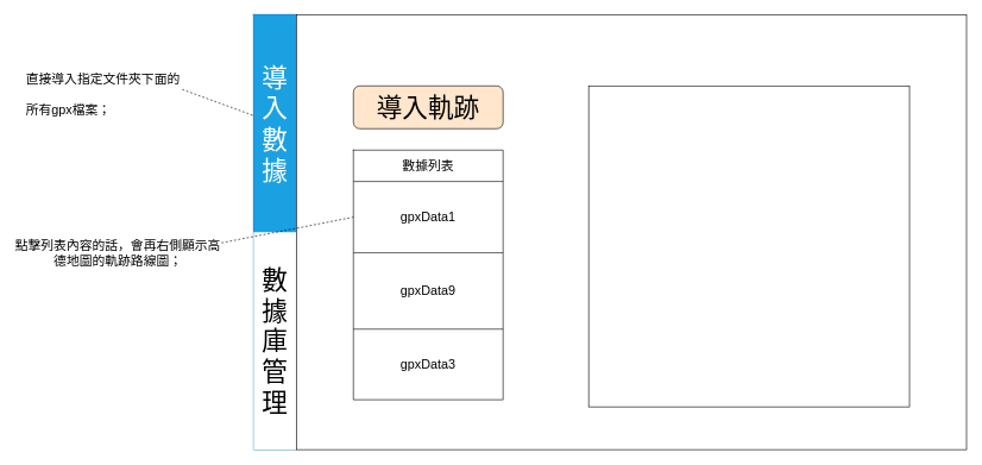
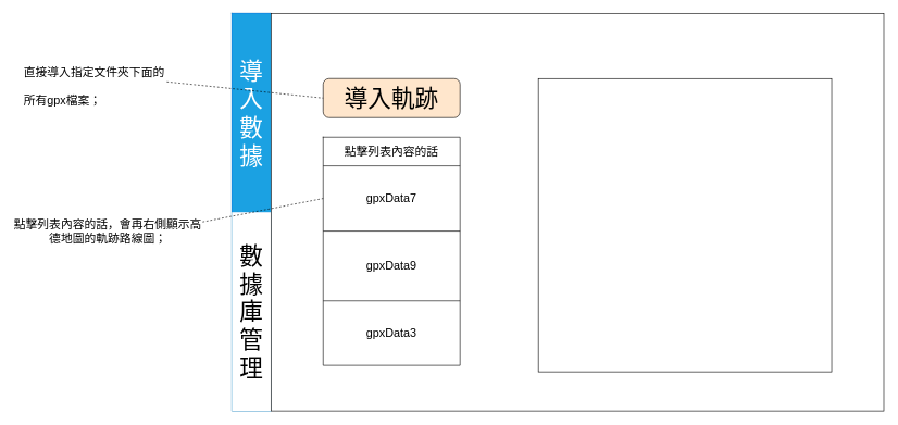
  <mxCell id="0" />
  <mxCell id="1" parent="0" />
  <mxCell id="2" value="" style="shape=table;startSize=0;container=1;collapsible=0;childLayout=tableLayout;fontSize=36;fillColor=#1ba1e2;fontColor=#ffffff;strokeColor=#006EAF;" vertex="1" parent="1"><mxGeometry x="355" y="20" width="60" height="610" as="geometry" /></mxCell>
  <mxCell id="3" value="" style="shape=tableRow;horizontal=0;startSize=0;swimlaneHead=0;swimlaneBody=0;top=0;left=0;bottom=0;right=0;collapsible=0;dropTarget=0;fillColor=#0050ef;points=[[0,0.5],[1,0.5]];portConstraint=eastwest;fontSize=36;fontColor=#ffffff;strokeColor=#001DBC;" vertex="1" parent="2"><mxGeometry width="60" height="305" as="geometry" /></mxCell>
  <mxCell id="4" value="導入數據" style="shape=partialRectangle;html=1;whiteSpace=wrap;connectable=0;overflow=hidden;fillColor=#1ba1e2;top=0;left=0;bottom=0;right=0;pointerEvents=1;fontSize=36;fontColor=#ffffff;strokeColor=#006EAF;" vertex="1" parent="3"><mxGeometry width="60" height="305" as="geometry"><mxRectangle width="60" height="305" as="alternateBounds" /></mxGeometry></mxCell>
  <mxCell id="5" value="" style="shape=tableRow;horizontal=0;startSize=0;swimlaneHead=0;swimlaneBody=0;top=0;left=0;bottom=0;right=0;collapsible=0;dropTarget=0;points=[[0,0.5],[1,0.5]];portConstraint=eastwest;fontSize=36;" vertex="1" parent="2"><mxGeometry y="305" width="60" height="305" as="geometry" /></mxCell>
  <mxCell id="6" value="數據庫管理" style="shape=partialRectangle;html=1;whiteSpace=wrap;connectable=0;overflow=hidden;fillColor=none;top=0;left=0;bottom=0;right=0;pointerEvents=1;fontSize=36;" vertex="1" parent="5"><mxGeometry width="60" height="305" as="geometry"><mxRectangle width="60" height="305" as="alternateBounds" /></mxGeometry></mxCell>
  <mxCell id="7" value="" style="rounded=0;whiteSpace=wrap;html=1;" vertex="1" parent="1"><mxGeometry x="415" y="20" width="940" height="610" as="geometry" /></mxCell>
  <mxCell id="8" value="&lt;font style=&quot;font-size: 36px&quot;&gt;導入軌跡&lt;/font&gt;" style="rounded=1;whiteSpace=wrap;html=1;fillColor=#ffe6cc;" vertex="1" parent="1"><mxGeometry x="495" y="120" width="210" height="60" as="geometry" /></mxCell>
  <mxCell id="9" value="&lt;h1 style=&quot;text-align: left&quot;&gt;&lt;font style=&quot;font-size: 18px ; font-weight: normal&quot;&gt;直接導入指定文件夾下面的所有&lt;/font&gt;&lt;span style=&quot;font-size: 18px ; font-weight: normal&quot;&gt;gpx檔案；&lt;/span&gt;&lt;/h1&gt;" style="text;html=1;strokeColor=none;fillColor=none;align=center;verticalAlign=middle;whiteSpace=wrap;rounded=0;fontSize=18;" vertex="1" parent="1"><mxGeometry x="35" y="80" width="220" height="90" as="geometry" /></mxCell>
- <mxCell id="10" value="" style="endArrow=none;dashed=1;html=1;rounded=0;fontSize=18;exitX=1;exitY=0.5;exitDx=0;exitDy=0;" edge="1" parent="1" source="9" target="4"><mxGeometry width="50" height="50" relative="1" as="geometry"><mxPoint x="765" y="250" as="sourcePoint" /><mxPoint x="815" y="200" as="targetPoint" /></mxGeometry></mxCell>
+ <mxCell id="10" value="" style="endArrow=none;dashed=1;html=1;rounded=0;fontSize=18;exitX=1;exitY=0.5;exitDx=0;exitDy=0;entryX=0;entryY=0.5;entryDx=0;entryDy=0;" edge="1" parent="1" source="9" target="8"><mxGeometry width="50" height="50" relative="1" as="geometry"><mxPoint x="765" y="250" as="sourcePoint" /><mxPoint x="815" y="200" as="targetPoint" /></mxGeometry></mxCell>
  <mxCell id="11" value="" style="shape=table;startSize=0;container=1;collapsible=0;childLayout=tableLayout;fontSize=18;" vertex="1" parent="1"><mxGeometry x="495" y="210" width="210" height="350" as="geometry" /></mxCell>
  <mxCell id="12" value="" style="shape=tableRow;horizontal=0;startSize=0;swimlaneHead=0;swimlaneBody=0;top=0;left=0;bottom=0;right=0;collapsible=0;dropTarget=0;fillColor=none;points=[[0,0.5],[1,0.5]];portConstraint=eastwest;fontSize=18;" vertex="1" parent="11"><mxGeometry width="210" height="44" as="geometry" /></mxCell>
- <mxCell id="13" value="&lt;span&gt;數據列表&lt;/span&gt;" style="shape=partialRectangle;html=1;whiteSpace=wrap;connectable=0;overflow=hidden;fillColor=none;top=0;left=0;bottom=0;right=0;pointerEvents=1;fontSize=18;" vertex="1" parent="12"><mxGeometry width="210" height="44" as="geometry"><mxRectangle width="210" height="44" as="alternateBounds" /></mxGeometry></mxCell>
+ <mxCell id="13" value="&lt;span&gt;點擊列表內容的話&lt;/span&gt;" style="shape=partialRectangle;html=1;whiteSpace=wrap;connectable=0;overflow=hidden;fillColor=none;top=0;left=0;bottom=0;right=0;pointerEvents=1;fontSize=18;" vertex="1" parent="12"><mxGeometry width="210" height="44" as="geometry"><mxRectangle width="210" height="44" as="alternateBounds" /></mxGeometry></mxCell>
  <mxCell id="14" value="" style="shape=tableRow;horizontal=0;startSize=0;swimlaneHead=0;swimlaneBody=0;top=0;left=0;bottom=0;right=0;collapsible=0;dropTarget=0;fillColor=none;points=[[0,0.5],[1,0.5]];portConstraint=eastwest;fontSize=18;" vertex="1" parent="11"><mxGeometry y="44" width="210" height="100" as="geometry" /></mxCell>
- <mxCell id="15" value="&lt;span&gt;gpxData1&lt;/span&gt;" style="shape=partialRectangle;html=1;whiteSpace=wrap;connectable=0;overflow=hidden;fillColor=none;top=0;left=0;bottom=0;right=0;pointerEvents=1;fontSize=18;" vertex="1" parent="14"><mxGeometry width="210" height="100" as="geometry"><mxRectangle width="210" height="100" as="alternateBounds" /></mxGeometry></mxCell>
+ <mxCell id="15" value="&lt;span&gt;gpxData7&lt;/span&gt;" style="shape=partialRectangle;html=1;whiteSpace=wrap;connectable=0;overflow=hidden;fillColor=none;top=0;left=0;bottom=0;right=0;pointerEvents=1;fontSize=18;" vertex="1" parent="14"><mxGeometry width="210" height="100" as="geometry"><mxRectangle width="210" height="100" as="alternateBounds" /></mxGeometry></mxCell>
  <mxCell id="16" value="" style="shape=tableRow;horizontal=0;startSize=0;swimlaneHead=0;swimlaneBody=0;top=0;left=0;bottom=0;right=0;collapsible=0;dropTarget=0;fillColor=none;points=[[0,0.5],[1,0.5]];portConstraint=eastwest;fontSize=18;" vertex="1" parent="11"><mxGeometry y="144" width="210" height="107" as="geometry" /></mxCell>
  <mxCell id="17" value="gpxData9" style="shape=partialRectangle;html=1;whiteSpace=wrap;connectable=0;overflow=hidden;fillColor=none;top=0;left=0;bottom=0;right=0;pointerEvents=1;fontSize=18;" vertex="1" parent="16"><mxGeometry width="210" height="107" as="geometry"><mxRectangle width="210" height="107" as="alternateBounds" /></mxGeometry></mxCell>
  <mxCell id="18" value="" style="shape=tableRow;horizontal=0;startSize=0;swimlaneHead=0;swimlaneBody=0;top=0;left=0;bottom=0;right=0;collapsible=0;dropTarget=0;fillColor=none;points=[[0,0.5],[1,0.5]];portConstraint=eastwest;fontSize=18;" vertex="1" parent="11"><mxGeometry y="251" width="210" height="99" as="geometry" /></mxCell>
  <mxCell id="19" value="&lt;span&gt;gpxData3&lt;/span&gt;" style="shape=partialRectangle;html=1;whiteSpace=wrap;connectable=0;overflow=hidden;fillColor=none;top=0;left=0;bottom=0;right=0;pointerEvents=1;fontSize=18;" vertex="1" parent="18"><mxGeometry width="210" height="99" as="geometry"><mxRectangle width="210" height="99" as="alternateBounds" /></mxGeometry></mxCell>
  <mxCell id="20" value="點擊列表內容的話，會再右側顯示高德地圖的軌跡路線圖；" style="text;html=1;strokeColor=none;fillColor=none;align=center;verticalAlign=middle;whiteSpace=wrap;rounded=0;fontSize=18;" vertex="1" parent="1"><mxGeometry x="20" y="325" width="290" height="60" as="geometry" /></mxCell>
  <mxCell id="21" value="" style="endArrow=none;dashed=1;html=1;rounded=0;fontSize=18;exitX=1;exitY=0.25;exitDx=0;exitDy=0;entryX=0;entryY=0.5;entryDx=0;entryDy=0;" edge="1" parent="1" source="20" target="14"><mxGeometry width="50" height="50" relative="1" as="geometry"><mxPoint x="765" y="370" as="sourcePoint" /><mxPoint x="815" y="320" as="targetPoint" /></mxGeometry></mxCell>
  <mxCell id="22" value="" style="whiteSpace=wrap;html=1;aspect=fixed;fontSize=18;" vertex="1" parent="1"><mxGeometry x="825" y="120" width="450" height="450" as="geometry" /></mxCell>
